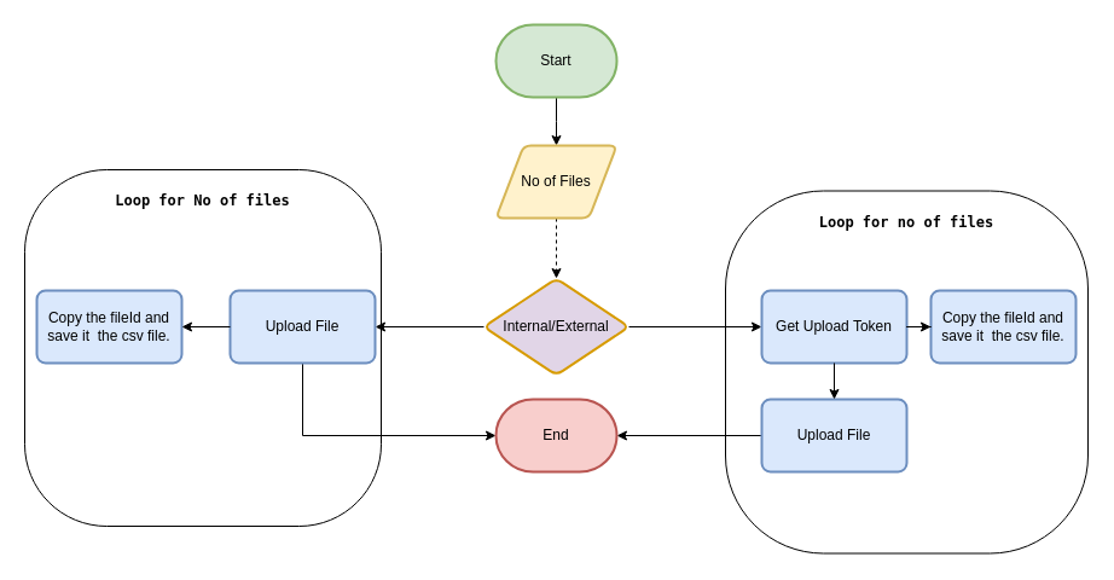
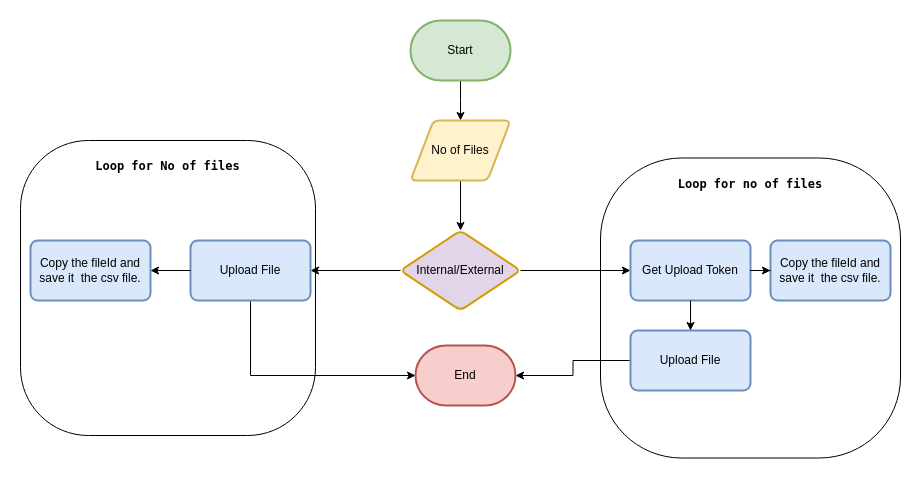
  <mxCell id="0" />
  <mxCell id="1" parent="0" />
  <mxCell id="2" value="" style="edgeStyle=orthogonalEdgeStyle;rounded=0;orthogonalLoop=1;jettySize=auto;html=1;" parent="1" source="3" edge="1"><mxGeometry relative="1" as="geometry"><mxPoint x="460" y="120" as="targetPoint" /></mxGeometry></mxCell>
  <mxCell id="3" value="Start" style="strokeWidth=2;html=1;shape=mxgraph.flowchart.terminator;whiteSpace=wrap;labelBackgroundColor=none;fillColor=#d5e8d4;strokeColor=#82b366;" parent="1" vertex="1"><mxGeometry x="410" y="20" width="100" height="60" as="geometry" /></mxCell>
- <mxCell id="4" value="" style="edgeStyle=orthogonalEdgeStyle;rounded=0;orthogonalLoop=1;jettySize=auto;html=1;dashed=1;" parent="1" source="5" target="8" edge="1"><mxGeometry relative="1" as="geometry" /></mxCell>
+ <mxCell id="4" value="" style="edgeStyle=orthogonalEdgeStyle;rounded=0;orthogonalLoop=1;jettySize=auto;html=1;" parent="1" source="5" target="8" edge="1"><mxGeometry relative="1" as="geometry" /></mxCell>
  <mxCell id="5" value="No of Files" style="shape=parallelogram;html=1;strokeWidth=2;perimeter=parallelogramPerimeter;whiteSpace=wrap;rounded=1;arcSize=12;size=0.23;fillColor=#fff2cc;strokeColor=#d6b656;" parent="1" vertex="1"><mxGeometry x="410" y="120" width="100" height="60" as="geometry" /></mxCell>
  <mxCell id="6" value="" style="edgeStyle=orthogonalEdgeStyle;rounded=0;orthogonalLoop=1;jettySize=auto;html=1;" parent="1" source="8" target="14" edge="1"><mxGeometry relative="1" as="geometry" /></mxCell>
  <mxCell id="7" value="" style="edgeStyle=orthogonalEdgeStyle;rounded=0;orthogonalLoop=1;jettySize=auto;html=1;" parent="1" source="8" target="22" edge="1"><mxGeometry relative="1" as="geometry" /></mxCell>
  <mxCell id="8" value="Internal/External" style="rhombus;whiteSpace=wrap;html=1;strokeWidth=2;rounded=1;arcSize=12;fillColor=#e1d5e7;strokeColor=#d79b00;" parent="1" vertex="1"><mxGeometry y="230" width="120" height="80" as="geometry" x="400" /></mxCell>
  <mxCell id="9" value="" style="edgeStyle=orthogonalEdgeStyle;rounded=0;orthogonalLoop=1;jettySize=auto;html=1;" parent="1" source="15" target="11" edge="1"><mxGeometry relative="1" as="geometry" /></mxCell>
  <mxCell id="10" style="edgeStyle=orthogonalEdgeStyle;rounded=0;orthogonalLoop=1;jettySize=auto;html=1;exitX=0.5;exitY=1;exitDx=0;exitDy=0;entryX=0;entryY=0.5;entryDx=0;entryDy=0;entryPerimeter=0;" parent="1" source="22" target="11" edge="1"><mxGeometry relative="1" as="geometry" /></mxCell>
- <mxCell id="11" value="End" style="strokeWidth=2;html=1;shape=mxgraph.flowchart.terminator;whiteSpace=wrap;fillColor=#f8cecc;strokeColor=#b85450;" parent="1" vertex="1"><mxGeometry x="410" y="330" width="100" height="60" as="geometry" /></mxCell>
+ <mxCell id="11" value="End" style="strokeWidth=2;html=1;shape=mxgraph.flowchart.terminator;whiteSpace=wrap;fillColor=#f8cecc;strokeColor=#b85450;" parent="1" vertex="1"><mxGeometry x="415" y="345" width="100" height="60" as="geometry" /></mxCell>
  <mxCell id="12" value="" style="group" vertex="1" connectable="0" parent="1"><mxGeometry x="600" y="157.5" width="300" height="300" as="geometry" /></mxCell>
  <mxCell id="13" value="&lt;pre&gt;&lt;b&gt;Loop for no of files&lt;/b&gt;&lt;/pre&gt;" style="whiteSpace=wrap;html=1;aspect=fixed;fillColor=none;rounded=1;glass=0;shadow=0;arcSize=27;verticalAlign=top;" parent="12" vertex="1"><mxGeometry width="300" height="300" as="geometry" /></mxCell>
  <mxCell id="14" value="Get Upload Token" style="whiteSpace=wrap;html=1;strokeWidth=2;rounded=1;arcSize=12;fillColor=#dae8fc;strokeColor=#6c8ebf;" parent="12" vertex="1"><mxGeometry x="30" y="82.5" width="120" height="60" as="geometry" /></mxCell>
  <mxCell id="15" value="Upload File" style="whiteSpace=wrap;html=1;strokeWidth=2;rounded=1;arcSize=12;fillColor=#dae8fc;strokeColor=#6c8ebf;" parent="12" vertex="1"><mxGeometry x="30" y="172.5" width="120" height="60" as="geometry" /></mxCell>
  <mxCell id="16" value="" style="edgeStyle=orthogonalEdgeStyle;rounded=0;orthogonalLoop=1;jettySize=auto;html=1;" parent="12" source="14" target="15" edge="1"><mxGeometry relative="1" as="geometry" /></mxCell>
  <mxCell id="17" value="Copy the fileId and save it&amp;nbsp; the csv file." style="whiteSpace=wrap;html=1;strokeWidth=2;rounded=1;arcSize=12;fillColor=#dae8fc;strokeColor=#6c8ebf;" parent="12" vertex="1"><mxGeometry x="170" y="82.5" width="120" height="60" as="geometry" /></mxCell>
  <mxCell id="18" style="edgeStyle=orthogonalEdgeStyle;rounded=0;orthogonalLoop=1;jettySize=auto;html=1;exitX=0.5;exitY=1;exitDx=0;exitDy=0;" parent="12" source="13" target="13" edge="1"><mxGeometry relative="1" as="geometry" /></mxCell>
  <mxCell id="19" value="" style="edgeStyle=orthogonalEdgeStyle;rounded=0;orthogonalLoop=1;jettySize=auto;html=1;" parent="12" source="14" target="17" edge="1"><mxGeometry relative="1" as="geometry" /></mxCell>
  <mxCell id="20" value="" style="group;horizontal=0;verticalAlign=top;" vertex="1" connectable="0" parent="1"><mxGeometry x="20" y="140" width="295" height="295" as="geometry" /></mxCell>
  <mxCell id="21" value="&lt;pre style=&quot;&quot;&gt;Loop for No of files&lt;/pre&gt;" style="whiteSpace=wrap;html=1;aspect=fixed;rounded=1;fillColor=none;arcSize=23;align=center;verticalAlign=top;horizontal=1;fontStyle=1" parent="20" vertex="1"><mxGeometry width="295" height="295" as="geometry" /></mxCell>
  <mxCell id="22" value="Upload File" style="whiteSpace=wrap;html=1;strokeWidth=2;rounded=1;arcSize=12;fillColor=#dae8fc;strokeColor=#6c8ebf;" parent="20" vertex="1"><mxGeometry x="170" y="100" width="120" height="60" as="geometry" /></mxCell>
  <mxCell id="23" value="Copy the fileId and save it&amp;nbsp; the csv file." style="whiteSpace=wrap;html=1;strokeWidth=2;rounded=1;arcSize=12;fillColor=#dae8fc;strokeColor=#6c8ebf;" parent="20" vertex="1"><mxGeometry x="10" y="100" width="120" height="60" as="geometry" /></mxCell>
  <mxCell id="24" value="" style="edgeStyle=orthogonalEdgeStyle;rounded=0;orthogonalLoop=1;jettySize=auto;html=1;" parent="20" source="22" target="23" edge="1"><mxGeometry relative="1" as="geometry" /></mxCell>
